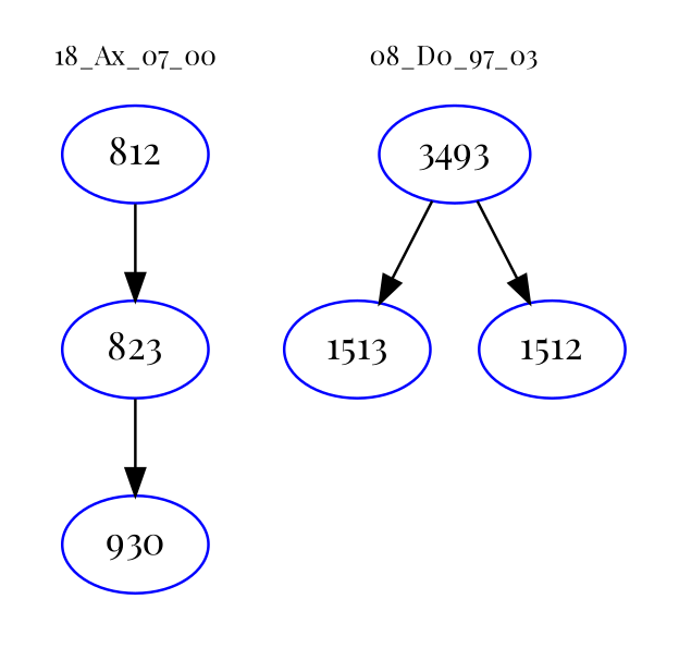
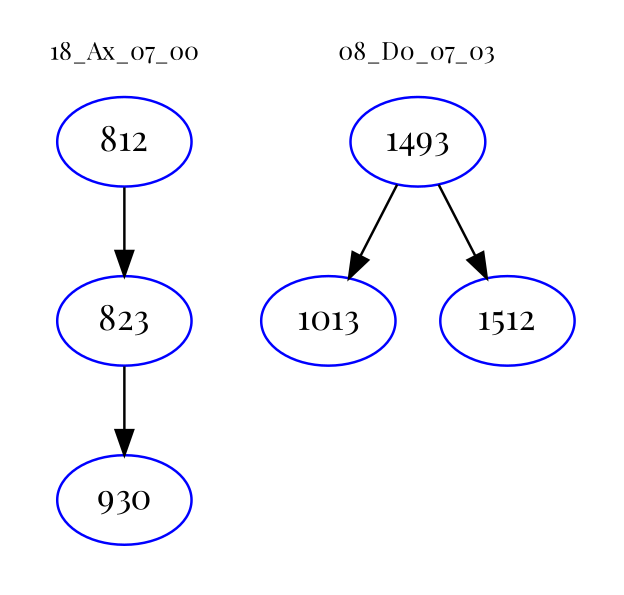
  digraph {
    fontname="Playfair Display"
    node [color=blue fontname="Playfair Display"]
    edge [color=black fontname="Playfair Display"]
    n1 [label=823]
    n2 [label=812]
    n3 [label=930]
-   n4 [label=3493]
-   n5 [label=1513]
+   n4 [label=1493]
+   n5 [label=1013]
    n6 [label=1512]
    subgraph cluster_1 {
      color=white
      fontsize=10
      label="18_Ax_07_00"
      n1
      n2
      n3
    }
    subgraph cluster_2 {
      color=white
      fontsize=10
-     label="08_D0_97_03"
+     label="08_D0_07_03"
      n4
      n5
      n6
    }
    n1 -> n3
    n2 -> n1
    n4 -> n5
    n4 -> n6
  }
